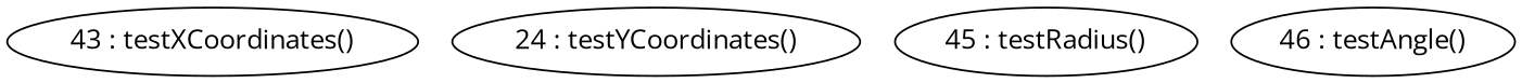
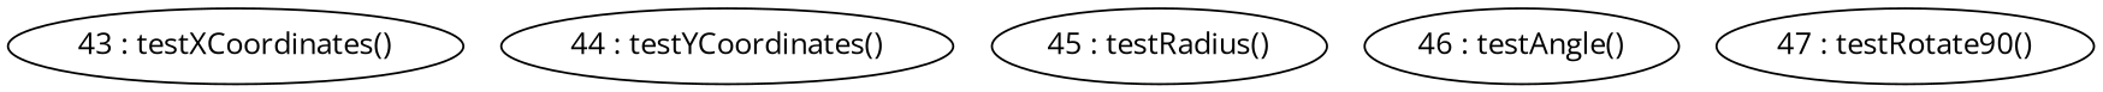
  digraph {
    fontname="Open Sans"
    node [fontname="Open Sans"]
    "43 : testXCoordinates()"
-   "44 : testYCoordinates()" [label="24 : testYCoordinates()"]
+   "44 : testYCoordinates()"
    "45 : testRadius()"
    "46 : testAngle()"
+   "47 : testRotate90()"
  }
